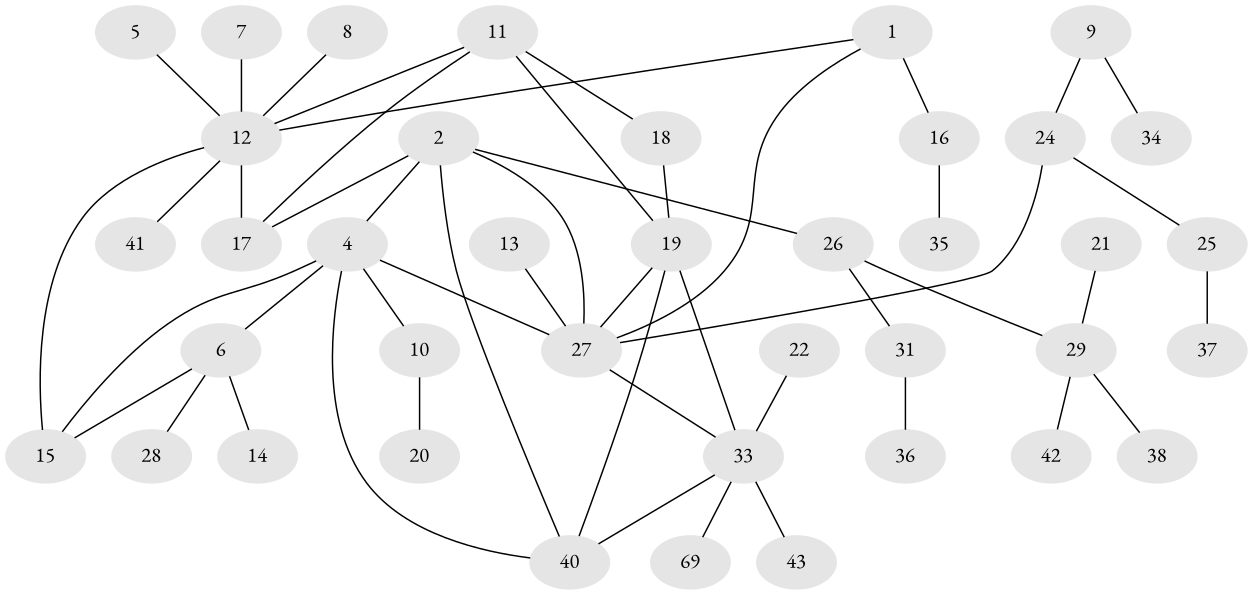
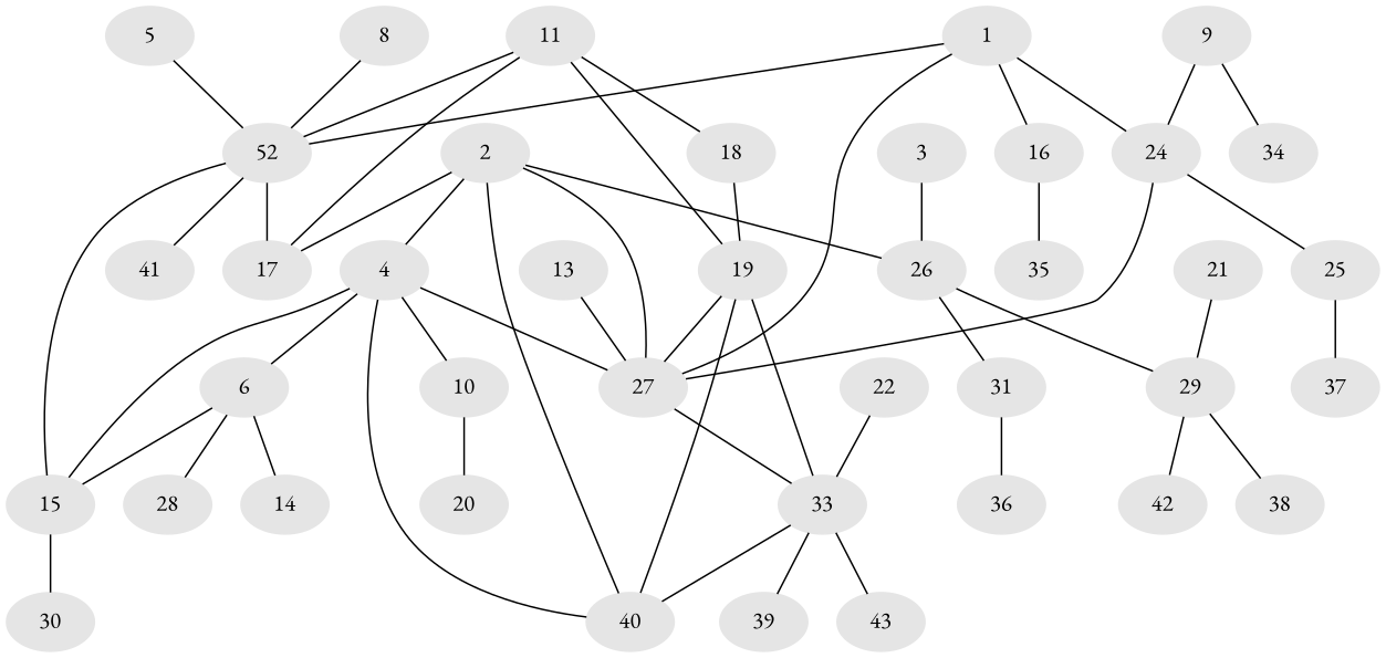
  graph {
    fontname="EB Garamond"
    node [color=gray90 fontname="EB Garamond" style=filled]
    edge [fontname="EB Garamond" weight=1.0]
    1
-   12
+   12 [label=52]
    16
    24
    27
    17
    15
    41
    35
    25
    33
    2
    4
    26
    40
    6
    10
    29
    31
+   3
    14
    28
    20
+   30
    5
-   7
    8
    9
    34
    11
    18
    19
    13
-   39 [label=69]
+   39
    43
    21
    38
    42
    22
    37
    36
    1 -- 12
    1 -- 16
+   1 -- 24
    1 -- 27
    12 -- 17
    12 -- 15
    12 -- 41
    16 -- 35
    24 -- 27
    24 -- 25
    27 -- 33
+   15 -- 30
    25 -- 37
    33 -- 40
    33 -- 39
    33 -- 43
    2 -- 27
    2 -- 17
    2 -- 4
    2 -- 26 [weight=2.0]
    2 -- 40
    4 -- 27
    4 -- 15
    4 -- 40
    4 -- 6
    4 -- 10
    26 -- 29
    26 -- 31
    6 -- 15
    6 -- 14
    6 -- 28
    10 -- 20
    29 -- 38
    29 -- 42
    31 -- 36
+   3 -- 26
    5 -- 12
-   7 -- 12
    8 -- 12
    9 -- 24
    9 -- 34
    11 -- 12
    11 -- 17
    11 -- 18
    11 -- 19
    18 -- 19
    19 -- 27
    19 -- 33
    19 -- 40
    13 -- 27
    21 -- 29
    22 -- 33
  }
